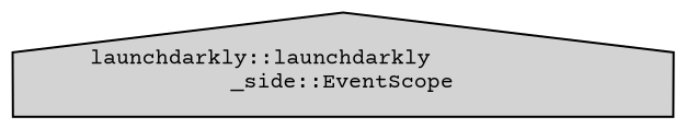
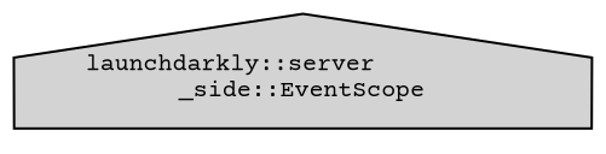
  digraph {
    rankdir=LR
    fontname="Courier Prime"
-   n1 [color=black fillcolor=lightgrey fontname="Courier Prime" fontsize=10 height=0.2 label="launchdarkly::launchdarkly\l_side::EventScope" shape=house style=filled width=0.4]
+   n1 [color=black fillcolor=lightgrey fontname="Courier Prime" fontsize=10 height=0.2 label="launchdarkly::server\l_side::EventScope" shape=house style=filled width=0.4]
  }
